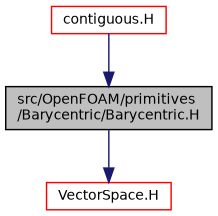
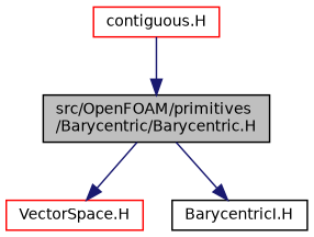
  digraph {
    node [color=black fontname=Helvetica fontsize=10 shape=record]
    edge [color=midnightblue fontname=Helvetica fontsize=10 labelfontname=Helvetica labelfontsize=10 style=solid]
    n1 [fillcolor=grey75 fontcolor=black height=0.2 label="src/OpenFOAM/primitives\l/Barycentric/Barycentric.H" style=filled width=0.4]
    n2 [color=red height=0.2 label="VectorSpace.H" width=0.4]
+   n3 [height=0.2 label="BarycentricI.H" width=0.4]
    n4 [color=red height=0.2 label="contiguous.H" width=0.4]
    n1 -> n2
+   n1 -> n3
    n4 -> n1
  }
